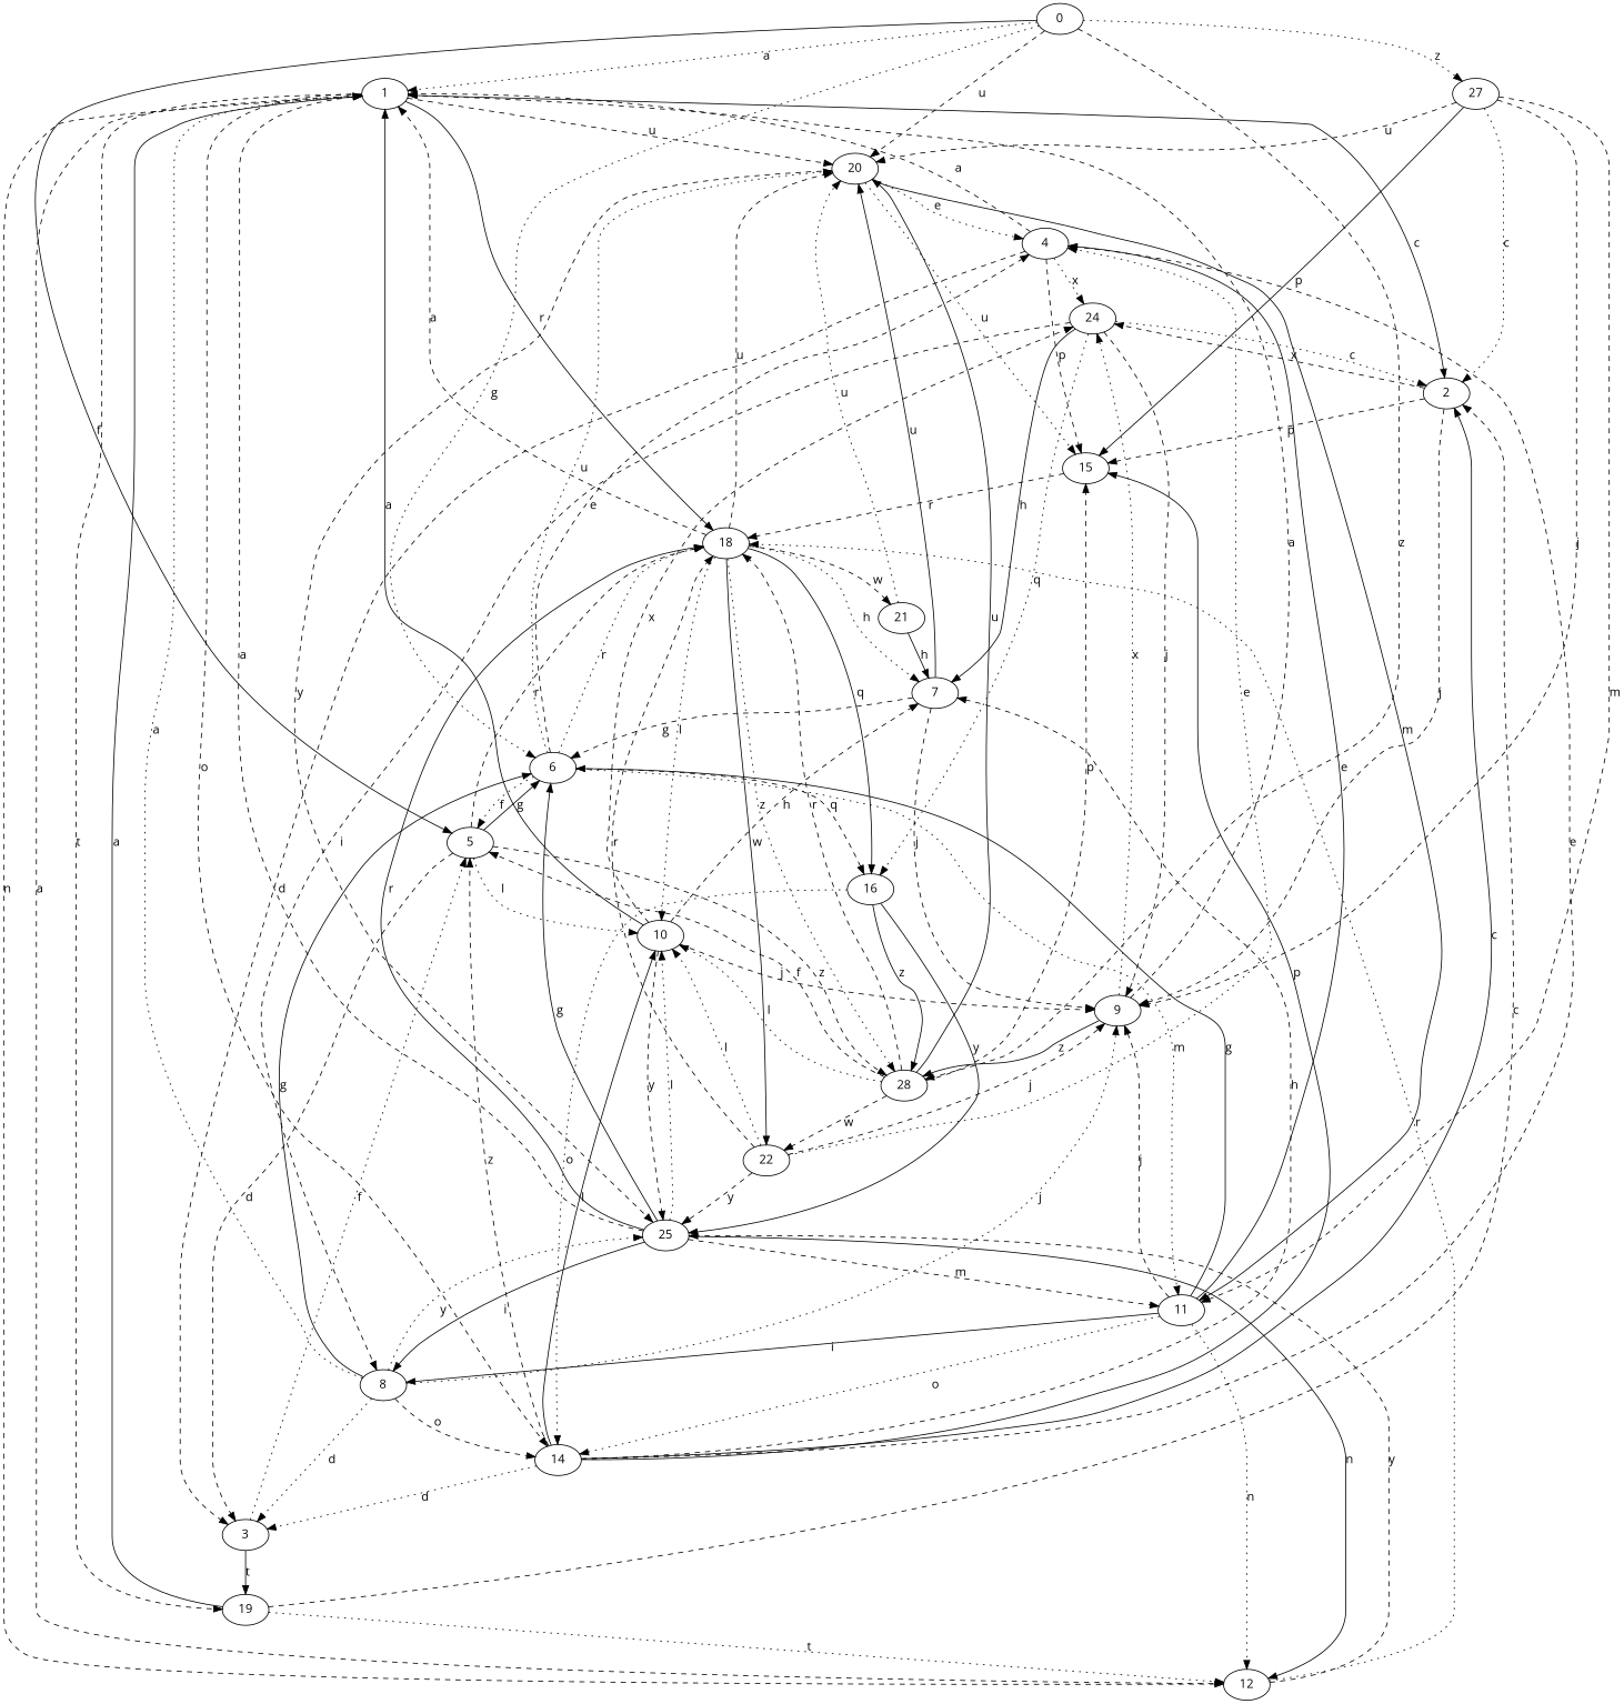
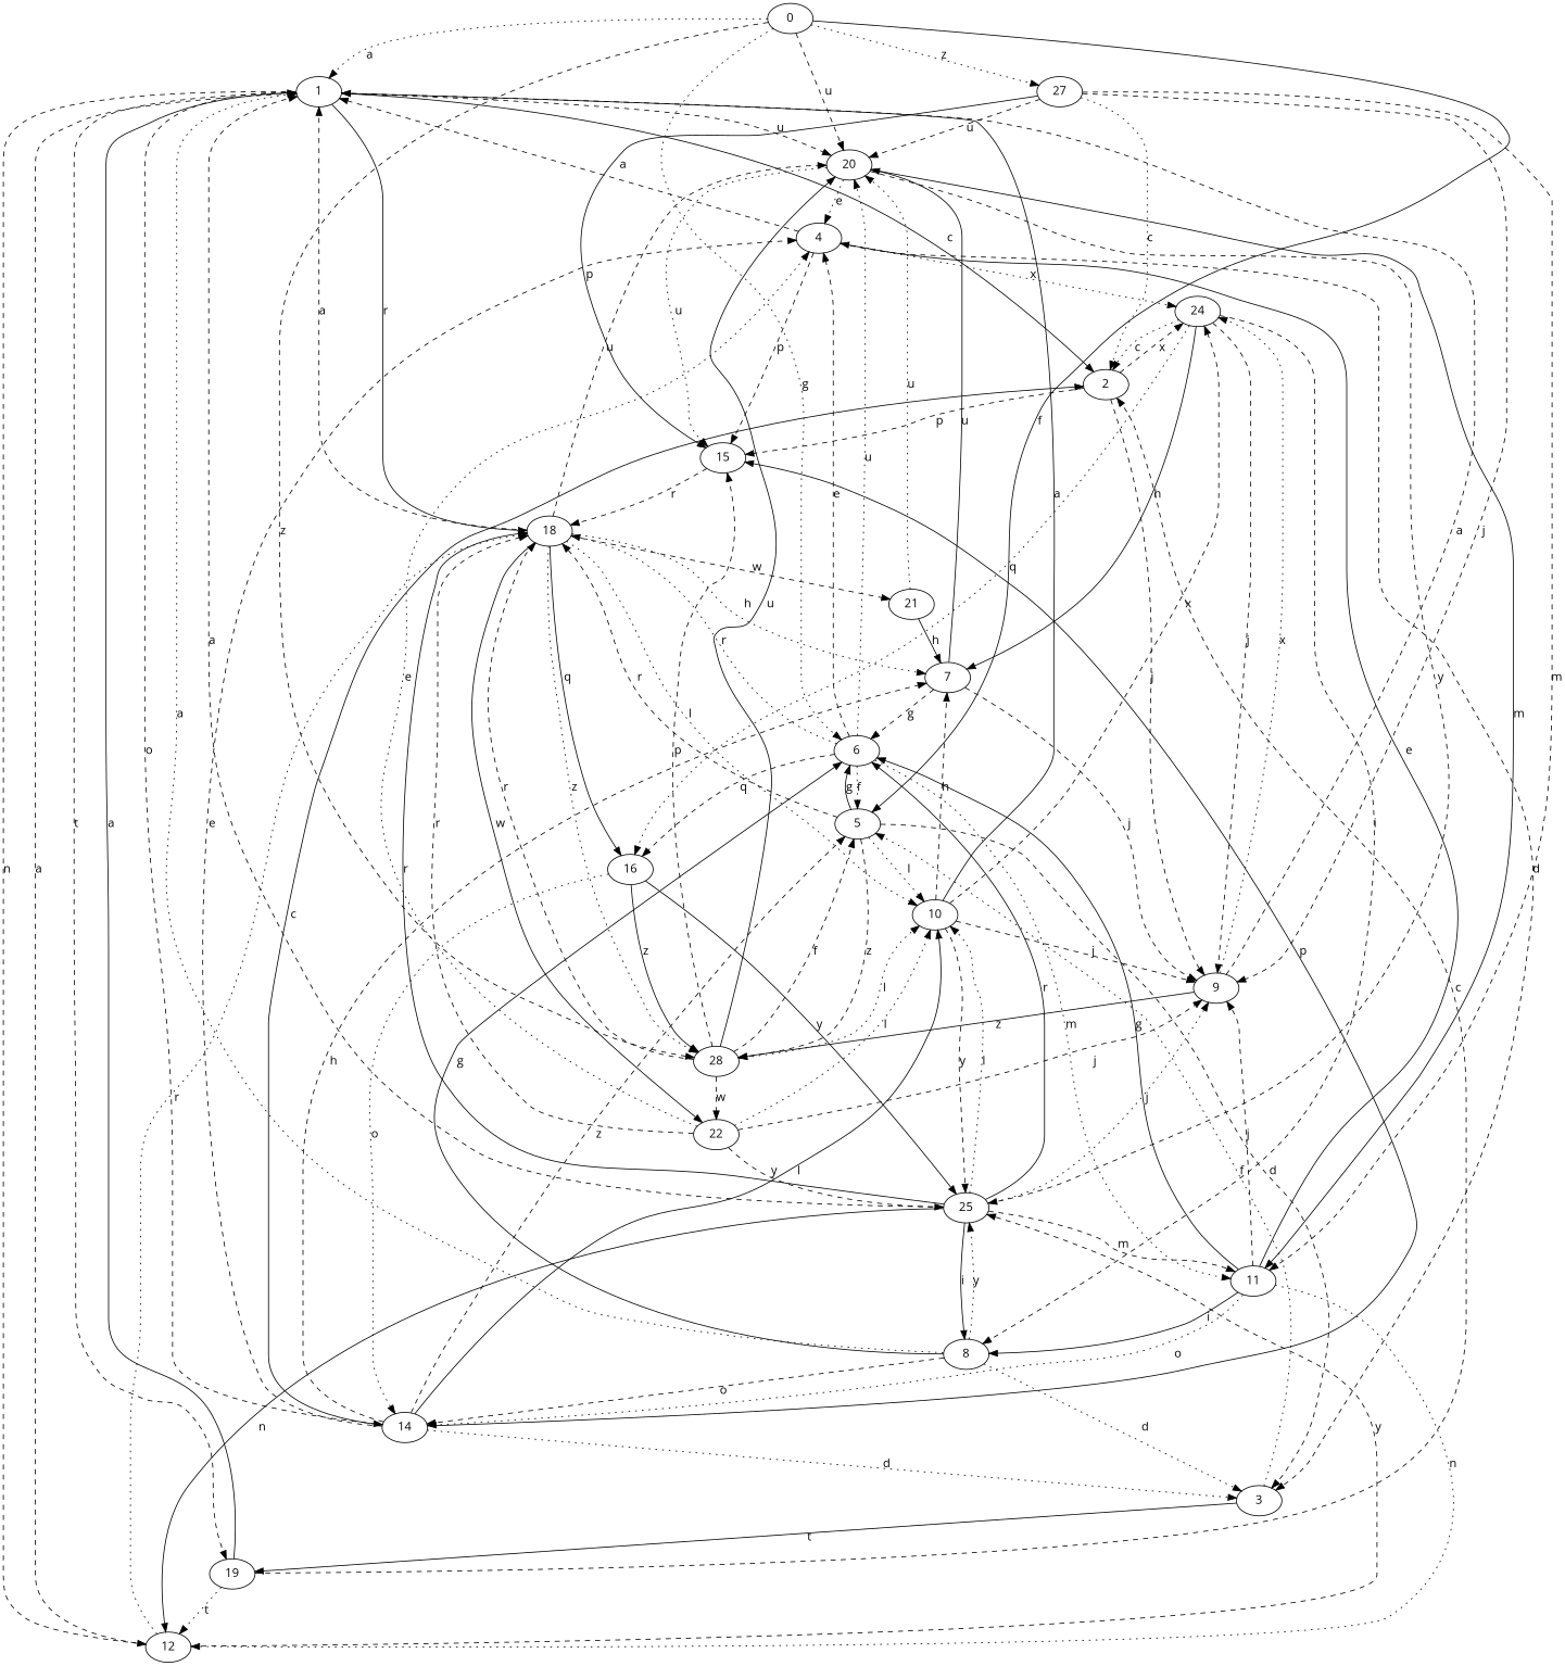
  strict digraph {
    fontname="Open Sans"
    node [fontname="Open Sans"]
    edge [fontname="Open Sans" style=dashed]
    0
    1
    5
    6
    20
    27
    28
    2
    12
    14
    18
    19
    3
    10
    4
    11
    16
    15
    25
    9
    22
    24
    7
    21
    8
    0 -> 1 [label=a style=dotted]
    0 -> 5 [label=f style=solid]
    0 -> 6 [label=g style=dotted]
    0 -> 20 [label=u]
    0 -> 27 [label=z style=dotted]
    0 -> 28 [label=z]
    1 -> 20 [label=u]
    1 -> 2 [label=c style=solid]
    1 -> 12 [label=n]
    1 -> 14 [label=o]
    1 -> 18 [label=r style=solid]
    1 -> 19 [label=t]
    5 -> 6 [label=g style=solid]
    5 -> 28 [label=z]
    5 -> 18 [label=r]
    5 -> 3 [label=d]
    5 -> 10 [label=l style=dotted]
    6 -> 5 [label=f style=dotted]
    6 -> 20 [label=u style=dotted]
    6 -> 18 [label=r style=dotted]
    6 -> 4 [label=e]
    6 -> 11 [label=m style=dotted]
    6 -> 16 [label=q]
    20 -> 4 [label=e style=dotted]
    20 -> 11 [label=m style=solid]
    20 -> 15 [label=u style=dotted]
    20 -> 25 [label=y]
    27 -> 20 [label=u]
    27 -> 2 [label=c style=dotted]
    27 -> 11 [label=m]
    27 -> 15 [label=p style=solid]
    27 -> 9 [label=j]
    28 -> 5 [label=f]
    28 -> 20 [label=u style=solid]
    28 -> 18 [label=r]
    28 -> 10 [label=l style=dotted]
    28 -> 15 [label=p]
    28 -> 22 [label=w]
    2 -> 15 [label=p]
    2 -> 9 [label=j]
    2 -> 24 [label=x]
    12 -> 1 [label=a]
    12 -> 18 [label=r style=dotted]
    12 -> 25 [label=y]
    14 -> 5 [label=z]
    14 -> 2 [label=c style=solid]
    14 -> 3 [label=d style=dotted]
    14 -> 10 [label=l style=solid]
    14 -> 4 [label=e]
    14 -> 15 [label=p style=solid]
    14 -> 7 [label=h]
    18 -> 1 [label=a]
    18 -> 20 [label=u]
    18 -> 28 [label=z style=dotted]
    18 -> 10 [label=l style=dotted]
    18 -> 16 [label=q style=solid]
    18 -> 22 [label=w style=solid]
    18 -> 7 [label=h style=dotted]
    18 -> 21 [label=w]
    19 -> 1 [label=a style=solid]
    19 -> 2 [label=c]
    19 -> 12 [label=t style=dotted]
    3 -> 5 [label=f style=dotted]
    3 -> 19 [label=t style=solid]
    10 -> 1 [label=a style=solid]
    10 -> 25 [label=y]
    10 -> 9 [label=j]
    10 -> 24 [label=x]
    10 -> 7 [label=h]
    4 -> 1 [label=a]
    4 -> 3 [label=d]
    4 -> 15 [label=p]
    4 -> 24 [label=x style=dotted]
    11 -> 6 [label=g style=solid]
    11 -> 12 [label=n style=dotted]
    11 -> 14 [label=o style=dotted]
    11 -> 4 [label=e style=solid]
    11 -> 9 [label=j]
    11 -> 8 [label=i style=solid]
    16 -> 28 [label=z style=solid]
    16 -> 14 [label=o style=dotted]
    16 -> 25 [label=y style=solid]
    15 -> 18 [label=r]
    25 -> 1 [label=a]
-   25 -> 6 [label=g style=solid]
+   25 -> 6 [label=r style=solid]
    25 -> 12 [label=n style=solid]
    25 -> 18 [label=r style=solid]
    25 -> 10 [label=l style=dotted]
    25 -> 11 [label=m]
-   8 -> 9 [label=j style=dotted]
+   25 -> 9 [label=j style=dotted]
    25 -> 8 [label=i style=solid]
    9 -> 1 [label=a]
    9 -> 28 [label=z style=solid]
    9 -> 24 [label=x style=dotted]
    22 -> 18 [label=r]
    22 -> 10 [label=l style=dotted]
    22 -> 4 [label=e style=dotted]
    22 -> 25 [label=y]
    22 -> 9 [label=j]
    24 -> 2 [label=c style=dotted]
    24 -> 16 [label=q style=dotted]
    24 -> 9 [label=j]
    24 -> 7 [label=h style=solid]
    24 -> 8 [label=i]
    7 -> 6 [label=g]
    7 -> 20 [label=u style=solid]
    7 -> 9 [label=j]
    21 -> 20 [label=u style=dotted]
    21 -> 7 [label=h style=solid]
    8 -> 1 [label=a style=dotted]
    8 -> 6 [label=g style=solid]
    8 -> 14 [label=o]
    8 -> 3 [label=d style=dotted]
    8 -> 25 [label=y style=dotted]
  }
